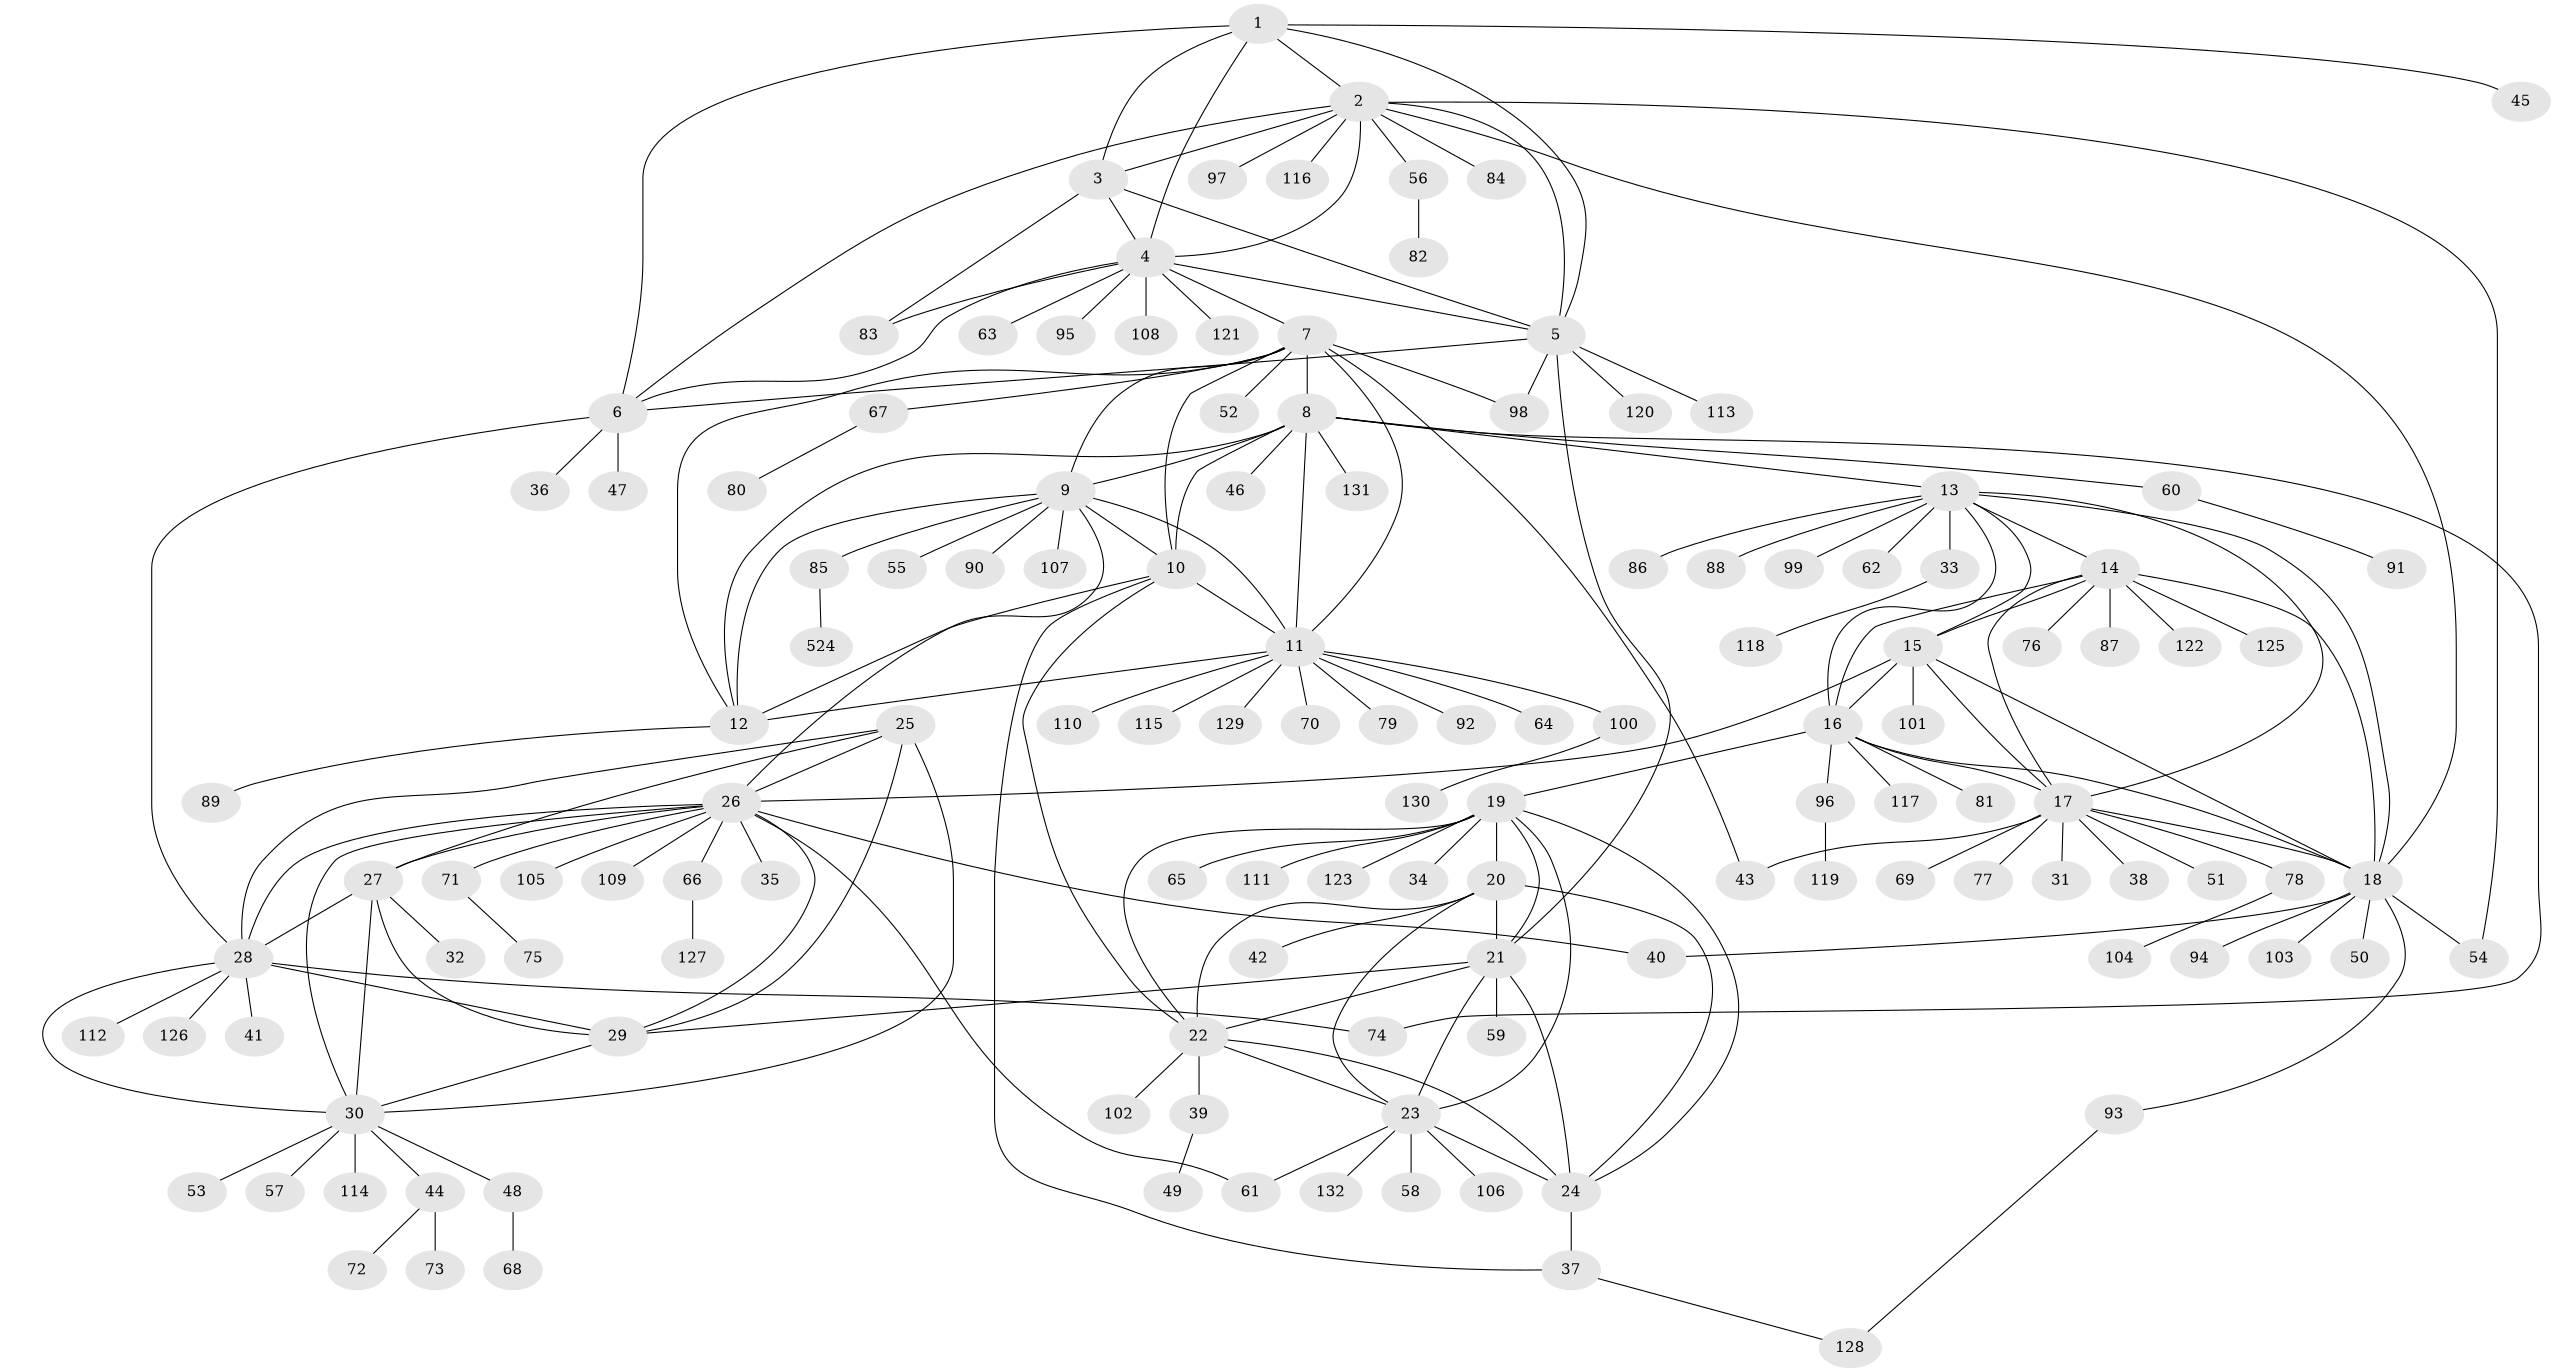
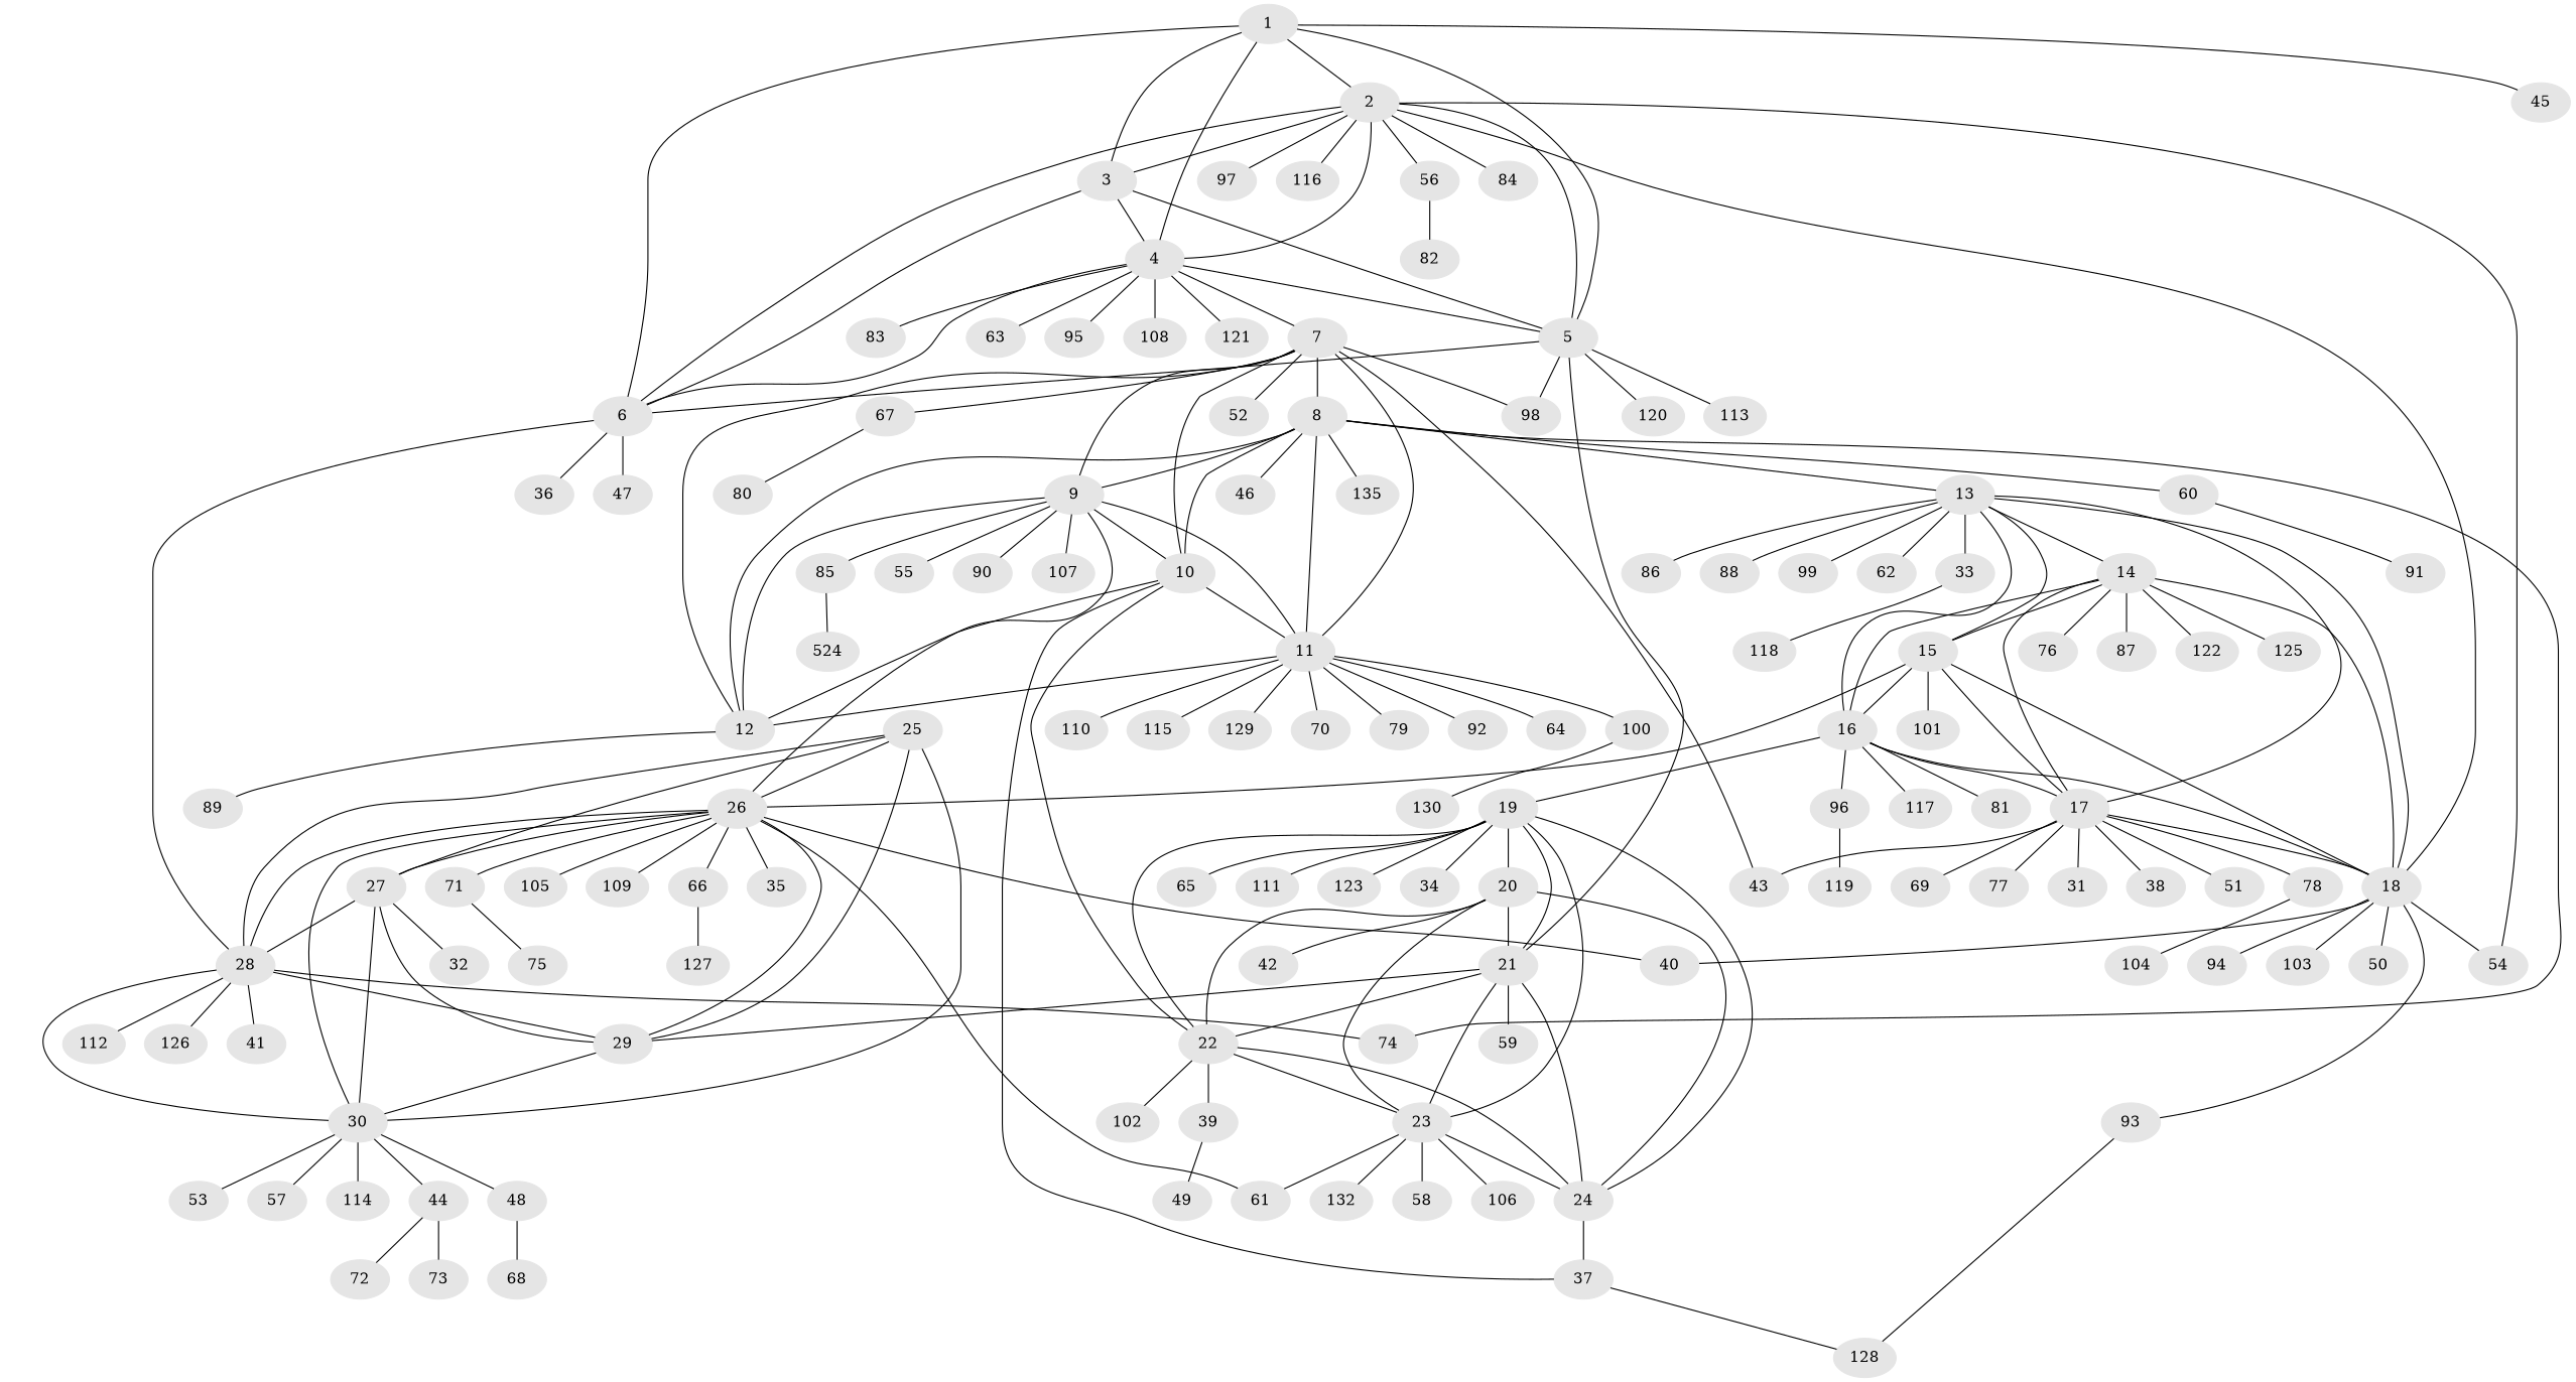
  graph {
    node [color=gray90 style=filled]
    1
    2
    3
    4
    5
    6
    45
    18
    54
    56
    84
    97
    116
    7
    63
    83
    95
    108
    121
    21
    98
    113
    120
    28
    36
    47
    40
    50
    93
    94
    103
    82
    8
    9
    10
    11
    12
    43
    52
    67
    66
    127
    22
    23
    24
    29
    59
    74
    30
    41
    112
    126
    13
    46
    60
-   131
+   131 [label=135]
    26
    55
    85
    90
    107
    37
    64
    70
    79
    92
    100
    110
    115
    129
    89
    80
    14
    15
    16
    17
    33
    62
    86
    88
    99
    91
    61
    27
    35
    71
    105
    109
    n89 [label=524]
    39
    102
    128
    130
    76
    87
    122
    125
    101
    19
    81
    96
    117
    31
    38
    51
    69
    77
    78
    118
    20
    34
    65
    111
    123
    119
    104
    42
    58
    106
    132
    49
    25
    32
    44
    48
    53
    57
    114
    75
    72
    73
    68
    1 -- 2
    1 -- 3
    1 -- 4
    1 -- 5
    1 -- 6
    1 -- 45
    2 -- 3
    2 -- 4
    2 -- 5
    2 -- 6
    2 -- 18
    2 -- 54
    2 -- 56
    2 -- 84
    2 -- 97
    2 -- 116
    3 -- 4
    3 -- 5
-   3 -- 83
+   3 -- 6
    4 -- 5
    4 -- 6
    4 -- 7
    4 -- 63
    4 -- 83
    4 -- 95
    4 -- 108
    4 -- 121
    5 -- 6
    5 -- 21
    5 -- 98
    5 -- 113
    5 -- 120
    6 -- 28
    6 -- 36
    6 -- 47
    18 -- 54
    18 -- 40
    18 -- 50
    18 -- 93
    18 -- 94
    18 -- 103
    56 -- 82
    7 -- 98
    7 -- 8
    7 -- 9
    7 -- 10
    7 -- 11
    7 -- 12
    7 -- 43
    7 -- 52
    7 -- 67
    21 -- 22
    21 -- 23
    21 -- 24
    21 -- 29
    21 -- 59
    28 -- 29
    28 -- 74
    28 -- 30
    28 -- 41
    28 -- 112
    28 -- 126
    93 -- 128
    8 -- 9
    8 -- 10
    8 -- 11
    8 -- 12
    8 -- 74
    8 -- 13
    8 -- 46
    8 -- 60
    8 -- 131
    9 -- 10
    9 -- 11
    9 -- 12
    9 -- 26
    9 -- 55
    9 -- 85
    9 -- 90
    9 -- 107
    10 -- 11
    10 -- 12
    10 -- 22
    10 -- 37
    11 -- 12
    11 -- 64
    11 -- 70
    11 -- 79
    11 -- 92
    11 -- 100
    11 -- 110
    11 -- 115
    11 -- 129
    12 -- 89
    67 -- 80
    66 -- 127
    22 -- 23
    22 -- 24
    22 -- 39
    22 -- 102
    23 -- 24
    23 -- 61
    23 -- 58
    23 -- 106
    23 -- 132
    24 -- 37
    29 -- 30
    30 -- 44
    30 -- 48
    30 -- 53
    30 -- 57
    30 -- 114
    13 -- 18
    13 -- 14
    13 -- 15
    13 -- 16
    13 -- 17
    13 -- 33
    13 -- 62
    13 -- 86
    13 -- 88
    13 -- 99
    60 -- 91
    26 -- 28
    26 -- 40
    26 -- 66
    26 -- 29
    26 -- 30
    26 -- 61
    26 -- 27
    26 -- 35
    26 -- 71
    26 -- 105
    26 -- 109
    85 -- n89
    37 -- 128
    100 -- 130
    14 -- 18
    14 -- 15
    14 -- 16
    14 -- 17
    14 -- 76
    14 -- 87
    14 -- 122
    14 -- 125
    15 -- 18
    15 -- 26
    15 -- 16
    15 -- 17
    15 -- 101
    16 -- 18
    16 -- 17
    16 -- 19
    16 -- 81
    16 -- 96
    16 -- 117
    17 -- 18
    17 -- 43
    17 -- 31
    17 -- 38
    17 -- 51
    17 -- 69
    17 -- 77
    17 -- 78
    33 -- 118
    27 -- 28
    27 -- 29
    27 -- 30
    27 -- 32
    71 -- 75
    39 -- 49
    19 -- 21
    19 -- 22
    19 -- 23
    19 -- 24
    19 -- 20
    19 -- 34
    19 -- 65
    19 -- 111
    19 -- 123
    96 -- 119
    78 -- 104
    20 -- 21
    20 -- 22
    20 -- 23
    20 -- 24
    20 -- 42
    25 -- 28
    25 -- 29
    25 -- 30
    25 -- 26
    25 -- 27
    44 -- 72
    44 -- 73
    48 -- 68
  }
